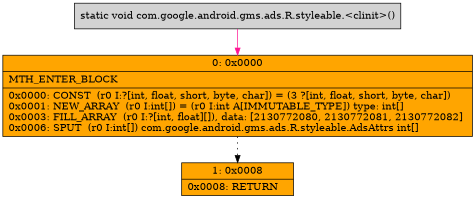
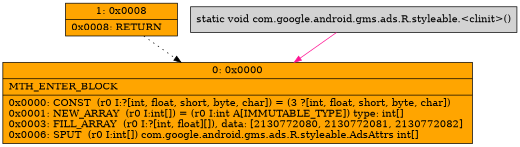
  digraph {
    node [shape=record style=filled fillcolor=orange]
    edge [arrowhead=normal]
    n1 [label="{0\:\ 0x0000|MTH_ENTER_BLOCK\l|0x0000: CONST  (r0 I:?[int, float, short, byte, char]) = (3 ?[int, float, short, byte, char]) \l0x0001: NEW_ARRAY  (r0 I:int[]) = (r0 I:int A[IMMUTABLE_TYPE]) type: int[] \l0x0003: FILL_ARRAY  (r0 I:?[int, float][]), data: [2130772080, 2130772081, 2130772082] \l0x0006: SPUT  (r0 I:int[]) com.google.android.gms.ads.R.styleable.AdsAttrs int[] \l}"]
    n2 [label="{1\:\ 0x0008|0x0008: RETURN   \l}"]
    n3 [label="{static void com.google.android.gms.ads.R.styleable.\<clinit\>() }" fillcolor=lightgrey]
-   n1 -> n2 [color=black style=dotted]
+   n2 -> n1 [color=black style=dotted]
    n3 -> n1 [color=deeppink style=solid]
  }
